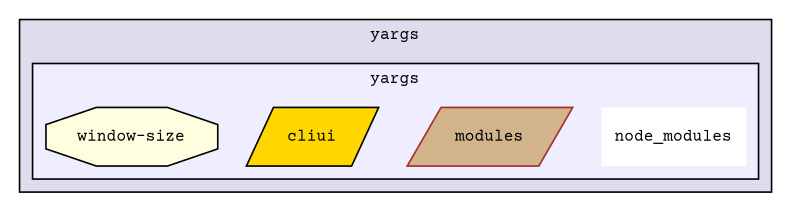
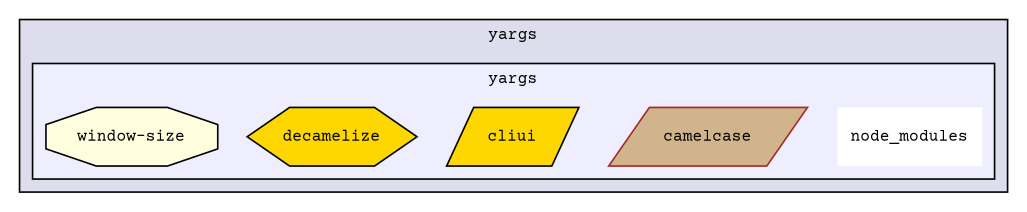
  digraph {
    compound=true
    fontname="Courier Prime"
    node [fontname="Courier Prime" fontsize=10 shape=parallelogram style=filled fillcolor=gold color=black]
    n1 [label=node_modules shape=plaintext fillcolor=white]
-   n2 [color=brown fillcolor=tan label=modules]
+   n2 [color=brown fillcolor=tan label=camelcase]
    n3 [label=cliui]
+   n4 [label=decamelize shape=hexagon]
    n5 [fillcolor=lightyellow label="window-size" shape=octagon]
    subgraph cluster_1 {
      bgcolor="#ddddee"
      fontsize=10
      label=yargs
      pencolor=black
      subgraph cluster_2 {
        bgcolor="#eeeeff"
        fontsize=10
        pencolor=black
        n1
        n2
        n3
+       n4
        n5
      }
    }
  }
